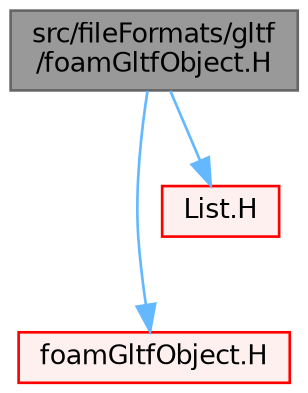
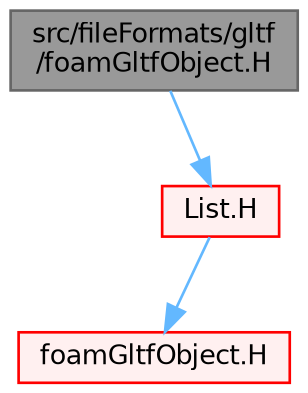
  digraph {
    node [color=red fillcolor="#FFF0F0" fontname=Helvetica fontsize=10 shape=box style=filled]
    edge [color=steelblue1 fontname=Helvetica fontsize=10 labelfontname=Helvetica labelfontsize=10 style=solid]
    n1 [color=gray40 fillcolor=grey60 fontcolor=black height=0.2 label="src/fileFormats/gltf\l/foamGltfObject.H" width=0.4]
    n2 [height=0.2 label="foamGltfObject.H" width=0.4]
    n3 [height=0.2 label="List.H" width=0.4]
-   n1 -> n2
+   n3 -> n2
    n1 -> n3
  }
